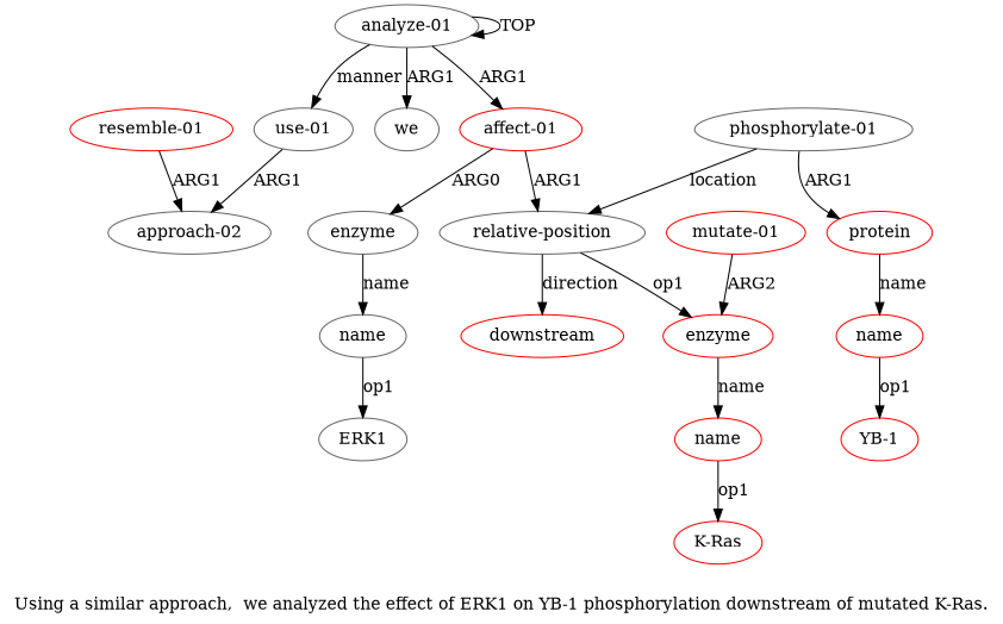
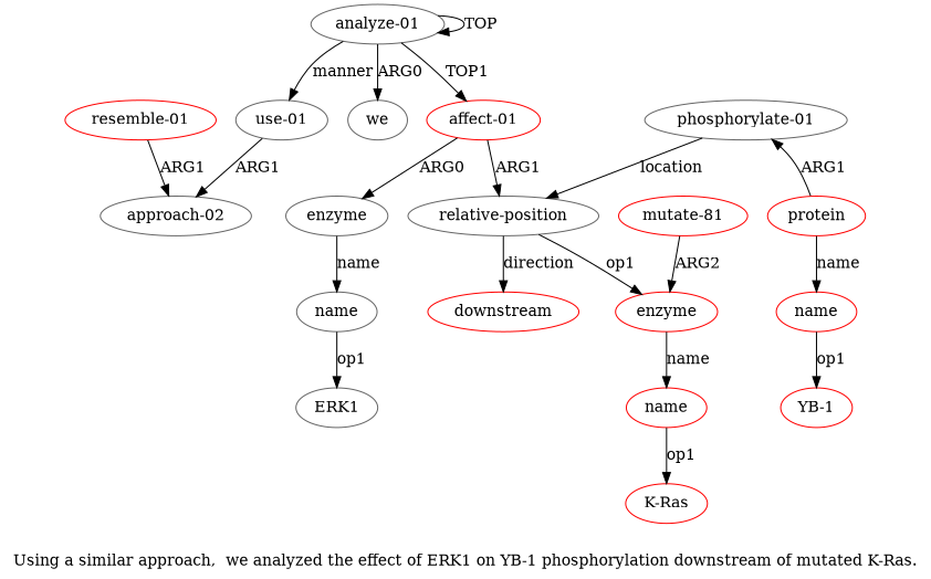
  digraph {
    label="Using a similar approach,  we analyzed the effect of ERK1 on YB-1 phosphorylation downstream of mutated K-Ras."
    node [color=red gold_ind=-1 gold_label=name test_ind=-1 test_label=name]
    edge [color=black gold_label=ARG1 test_label=ARG1]
    n1 [gold_ind=15 gold_label="resemble-01" label="resemble-01" test_ind=15 test_label="resemble-01"]
    n2 [color=gray40 gold_ind=14 gold_label="approach-02" label="approach-02" test_ind=14 test_label="approach-02"]
-   n3 [gold_ind=11 gold_label="mutate-01" label="mutate-01" test_ind=11 test_label="mutate-01"]
+   n3 [gold_ind=11 gold_label="mutate-01" label="mutate-81" test_ind=11 test_label="mutate-01"]
    n4 [gold_ind=9 gold_label=enzyme label=enzyme test_ind=9 test_label=enzyme]
    n5 [gold_ind=10 label=name test_ind=10]
    n6 [gold_label="K-Ras" label="K-Ras" test_label="K-Ras"]
    n7 [color=gray40 gold_ind=13 gold_label="use-01" label="use-01" test_ind=13 test_label="use-01"]
    n8 [gold_ind=12 gold_label=downstream label=downstream test_ind=12 test_label=downstream]
    n9 [color=gray40 gold_ind=1 gold_label=we label=we test_ind=1 test_label=we]
    n10 [color=gray40 gold_ind=0 gold_label="analyze-01" label="analyze-01" test_ind=0 test_label="analyze-01"]
    n11 [gold_ind=2 gold_label="affect-01" label="affect-01" test_ind=2 test_label="affect-01"]
    n12 [color=gray40 gold_ind=3 gold_label=enzyme label=enzyme test_ind=3 test_label=enzyme]
    n13 [color=gray40 gold_ind=8 gold_label="relative-position" label="relative-position" test_ind=8 test_label="relative-position"]
    n14 [color=gray40 gold_ind=4 label=name test_ind=4]
    n15 [color=gray40 gold_ind=5 gold_label="phosphorylate-01" label="phosphorylate-01" test_ind=5 test_label="phosphorylate-01"]
    n16 [gold_ind=6 gold_label=protein label=protein test_ind=6 test_label=protein]
    n17 [color=gray40 gold_label=ERK1 label=ERK1 test_label=ERK1]
    n18 [gold_ind=7 label=name test_ind=7]
    n19 [gold_label="YB-1" label="YB-1" test_label="YB-1"]
    n1 -> n2 [label=ARG1]
    n3 -> n4 [gold_label=ARG2 label=ARG2 test_label=ARG2]
    n4 -> n5 [gold_label=name label=name test_label=name]
    n5 -> n6 [gold_label=op1 label=op1 test_label=op1]
    n7 -> n2 [label=ARG1]
    n10 -> n7 [gold_label=manner label=manner test_label=manner]
-   n10 -> n9 [gold_label=ARG0 label=ARG1 test_label=ARG0]
+   n10 -> n9 [gold_label=ARG0 label=ARG0 test_label=ARG0]
    n10 -> n10 [gold_label=TOP label=TOP test_label=TOP]
-   n10 -> n11 [label=ARG1]
+   n10 -> n11 [label=TOP1]
    n11 -> n12 [gold_label=ARG0 label=ARG0 test_label=ARG0]
    n11 -> n13 [label=ARG1]
    n12 -> n14 [gold_label=name label=name test_label=name]
    n13 -> n4 [gold_label=op1 label=op1 test_label=op1]
    n13 -> n8 [gold_label=direction label=direction test_label=direction]
    n14 -> n17 [gold_label=op1 label=op1 test_label=op1]
    n15 -> n13 [gold_label=location label=location test_label=location]
-   n15 -> n16 [label=ARG1]
+   n16 -> n15 [label=ARG1]
    n16 -> n18 [gold_label=name label=name test_label=name]
    n18 -> n19 [gold_label=op1 label=op1 test_label=op1]
  }
